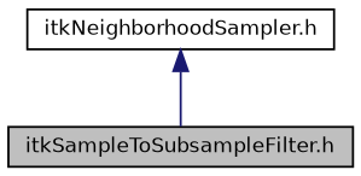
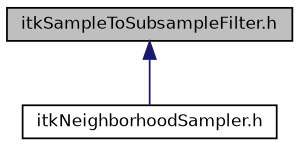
  digraph {
    node [color=black fontname=Helvetica fontsize=10 shape=record style=filled]
    n1 [fillcolor=grey75 fontcolor=black height=0.2 label="itkSampleToSubsampleFilter.h" width=0.4]
    n2 [fillcolor=white height=0.2 label="itkNeighborhoodSampler.h" width=0.4]
-   n2 -> n1 [color=midnightblue dir=back fontname=Helvetica fontsize=10 labelfontname=Helvetica labelfontsize=10 style=solid]
+   n1 -> n2 [color=midnightblue dir=back fontname=Helvetica fontsize=10 labelfontname=Helvetica labelfontsize=10 style=solid]
  }
